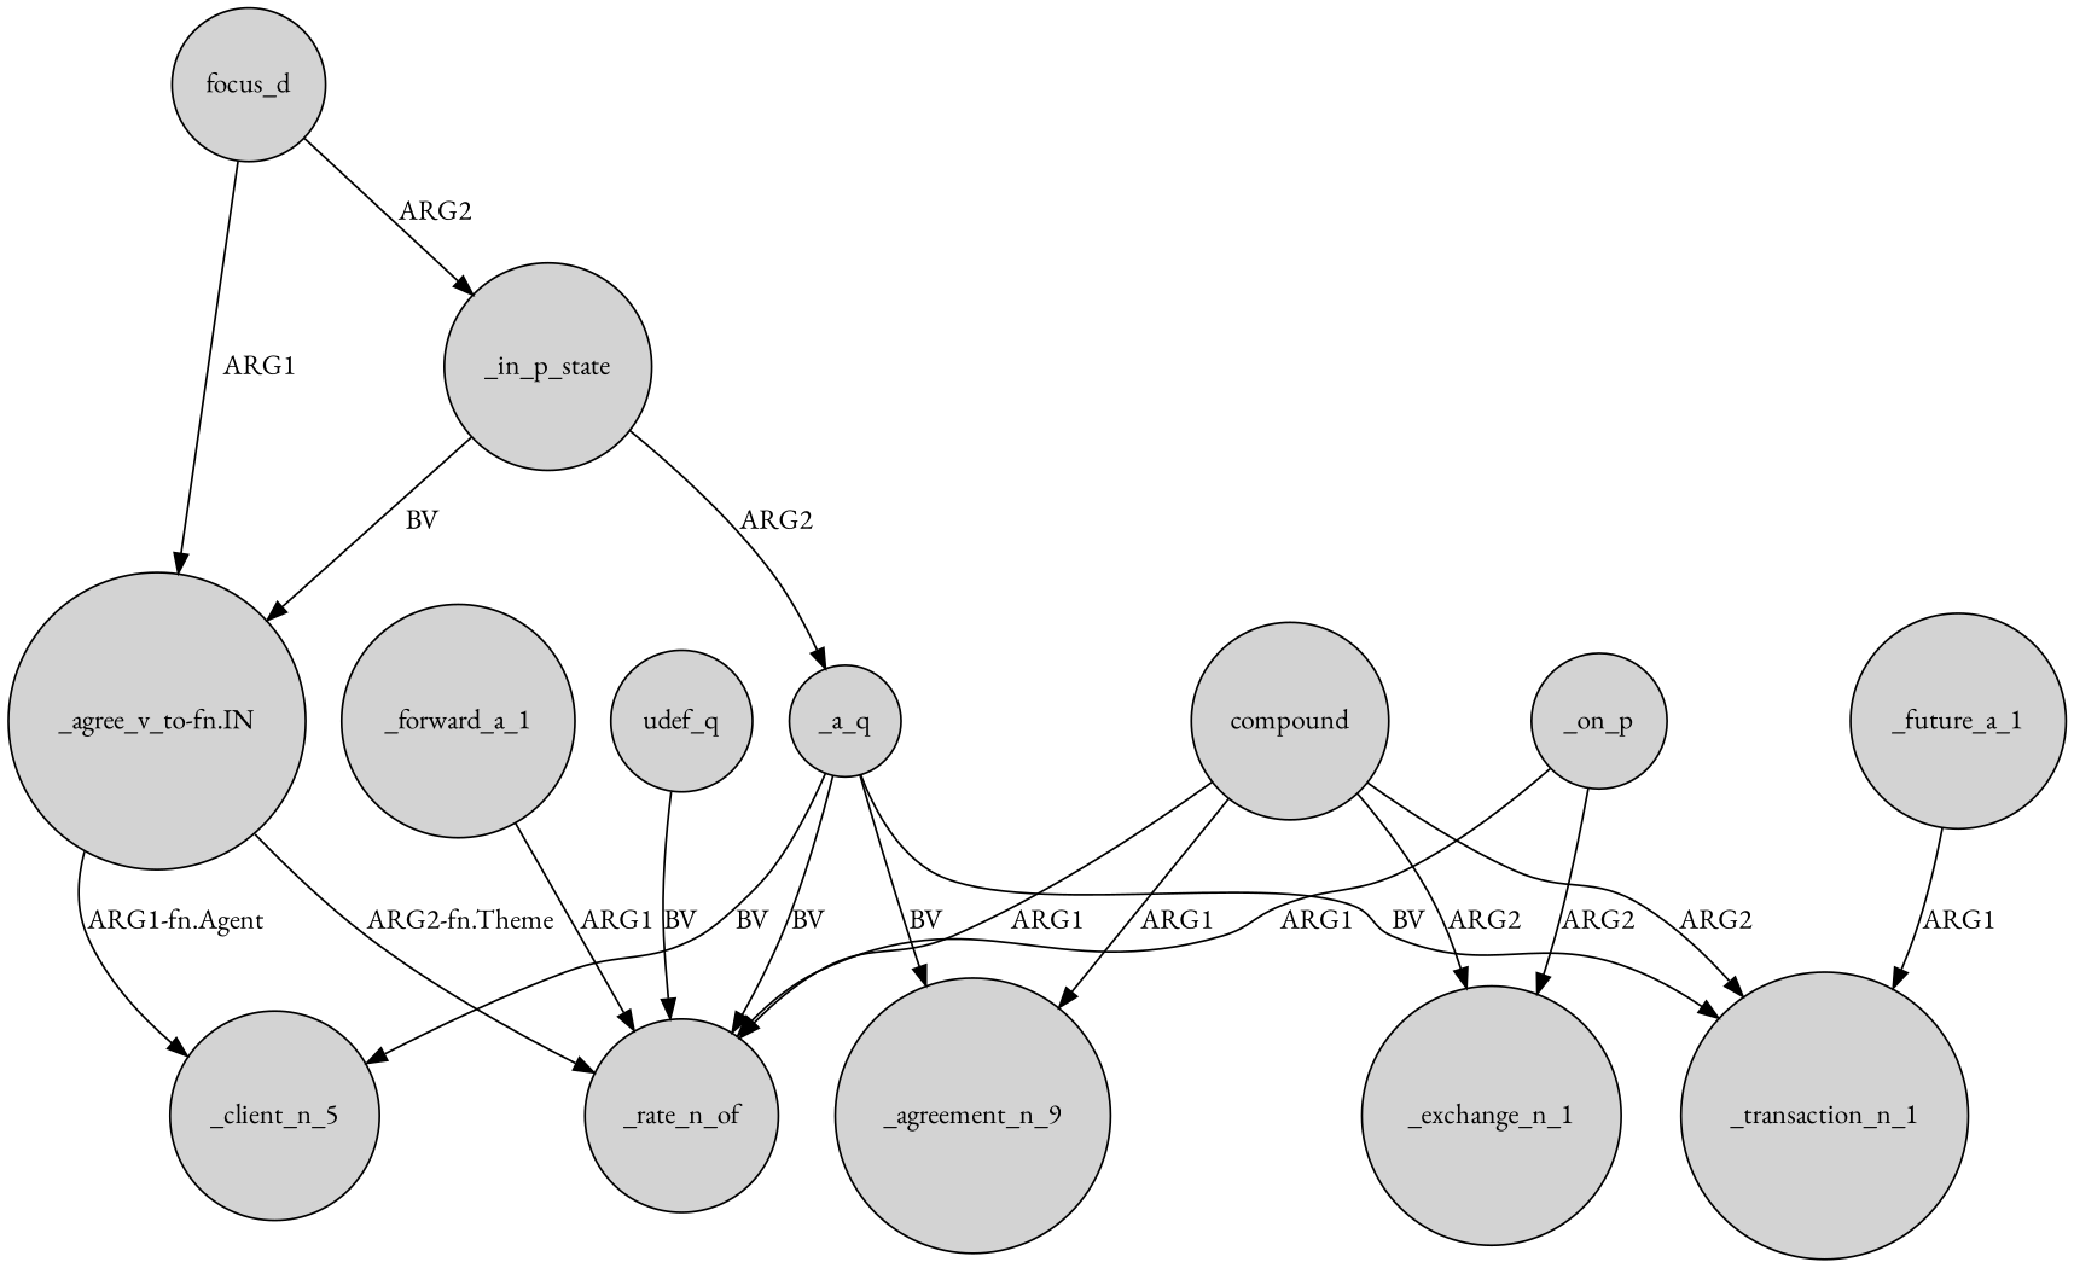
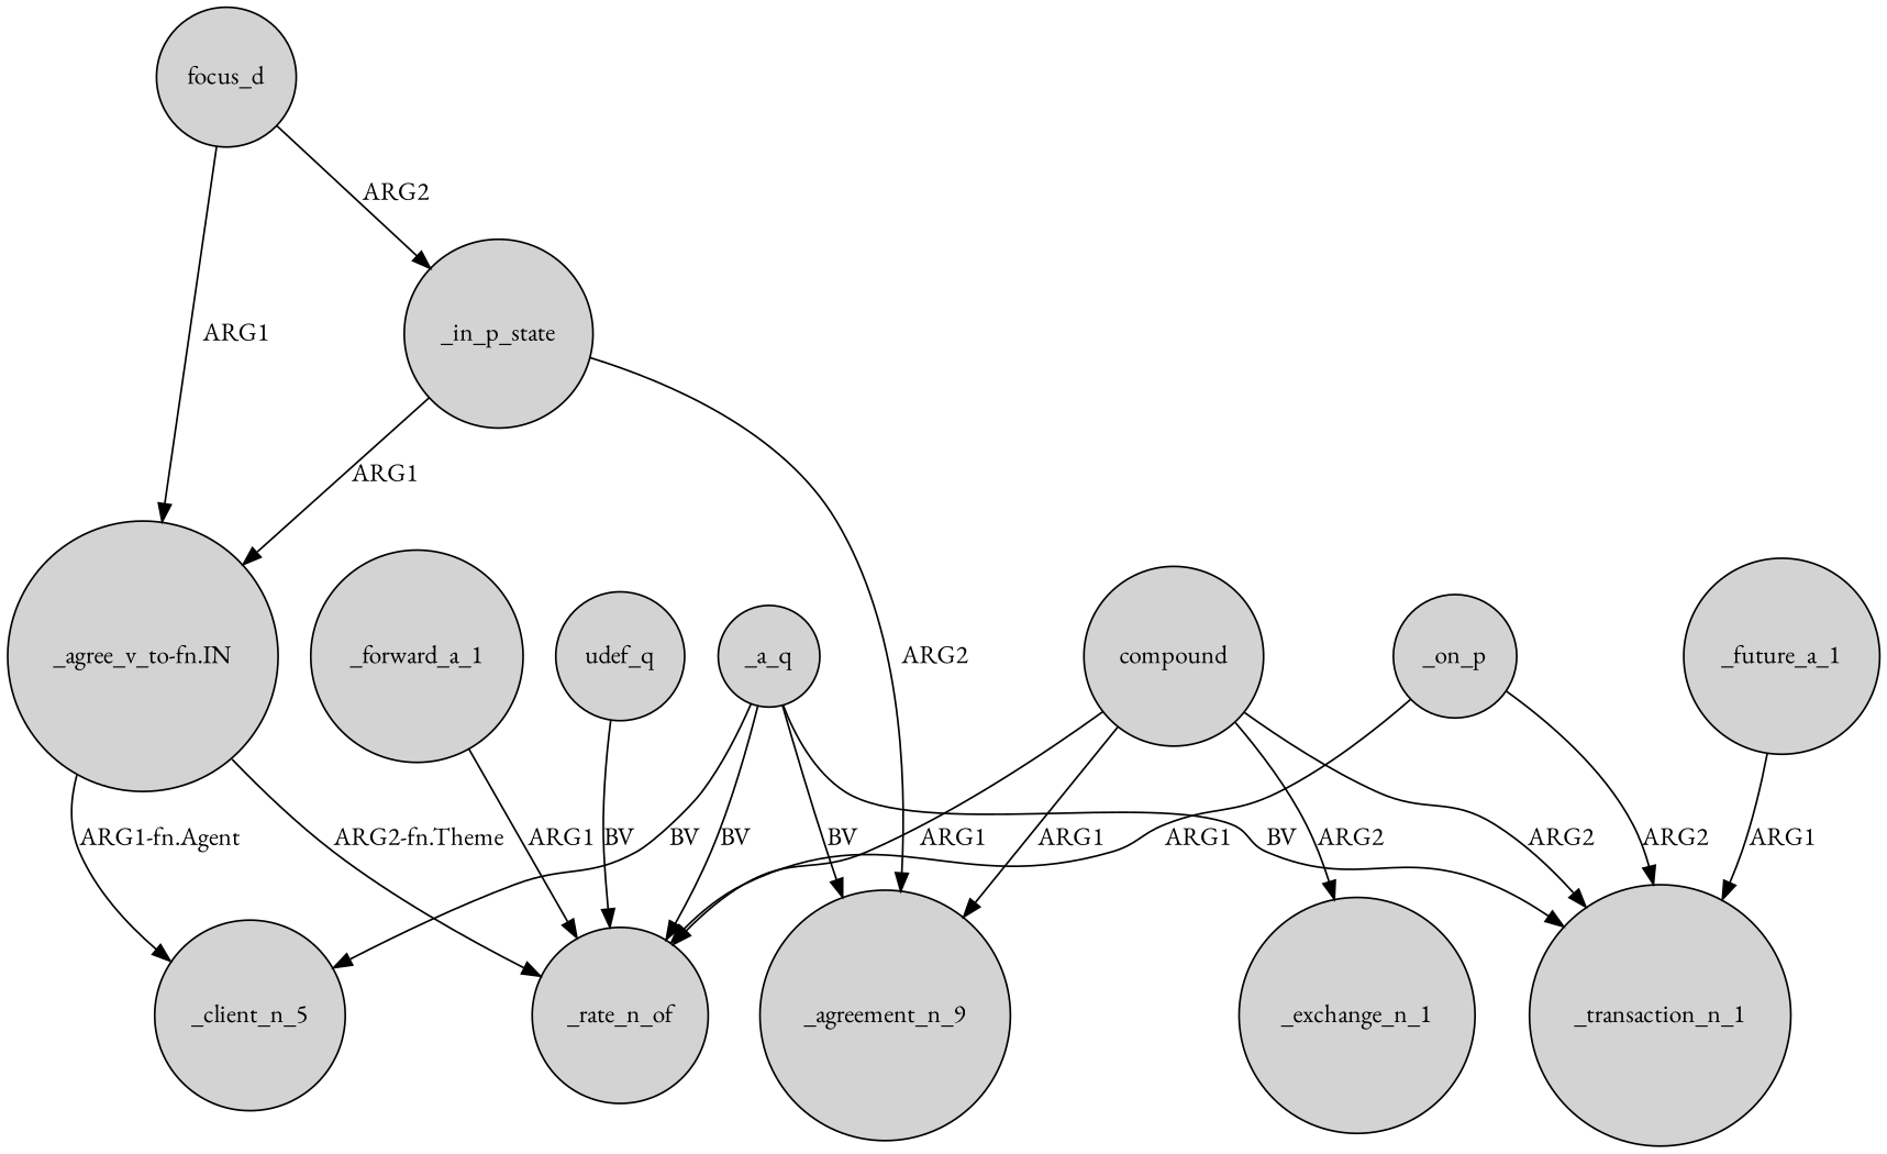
  digraph {
    fontname="EB Garamond"
    node [fontname="EB Garamond" shape=circle style=filled]
    edge [fontname="EB Garamond"]
    _in_p_state
    "_agree_v_to-fn.IN"
    n3 [label=_agreement_n_9]
    n4 [label=_client_n_5]
    _rate_n_of
    _a_q
    _transaction_n_1
    focus_d
    compound
    _exchange_n_1
    _forward_a_1
    udef_q
    _on_p
    _future_a_1
-   _in_p_state -> "_agree_v_to-fn.IN" [label=BV]
-   _in_p_state -> _a_q [label=ARG2]
+   _in_p_state -> "_agree_v_to-fn.IN" [label=ARG1]
+   _in_p_state -> n3 [label=ARG2]
    "_agree_v_to-fn.IN" -> n4 [label="ARG1-fn.Agent"]
    "_agree_v_to-fn.IN" -> _rate_n_of [label="ARG2-fn.Theme"]
    _a_q -> n3 [label=BV]
    _a_q -> n4 [label=BV]
    _a_q -> _rate_n_of [label=BV]
    _a_q -> _transaction_n_1 [label=BV]
    focus_d -> _in_p_state [label=ARG2]
    focus_d -> "_agree_v_to-fn.IN" [label=ARG1]
    compound -> n3 [label=ARG1]
    compound -> _rate_n_of [label=ARG1]
    compound -> _transaction_n_1 [label=ARG2]
    compound -> _exchange_n_1 [label=ARG2]
    _forward_a_1 -> _rate_n_of [label=ARG1]
    udef_q -> _rate_n_of [label=BV]
    _on_p -> _rate_n_of [label=ARG1]
-   _on_p -> _exchange_n_1 [label=ARG2]
+   _on_p -> _transaction_n_1 [label=ARG2]
    _future_a_1 -> _transaction_n_1 [label=ARG1]
  }
